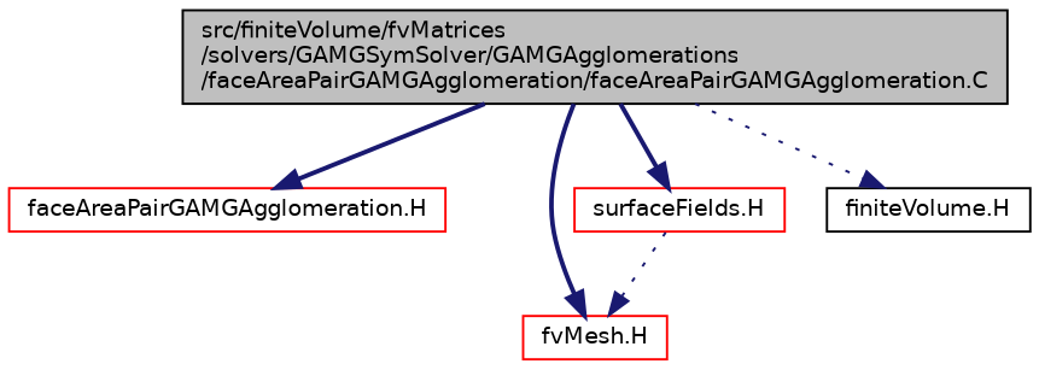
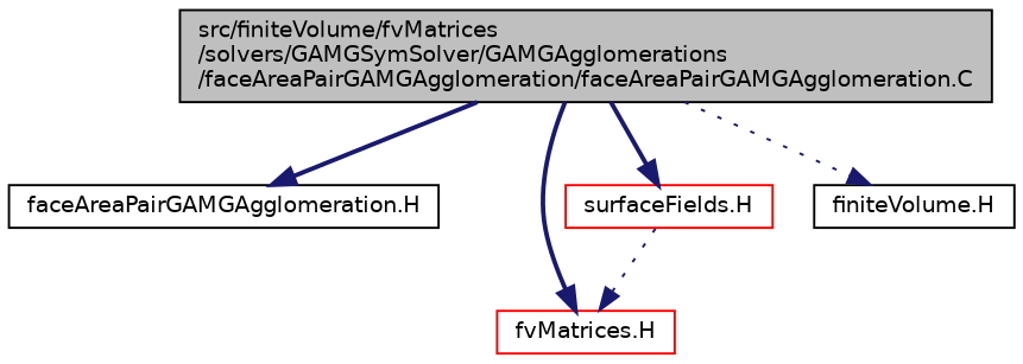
  digraph {
    node [color=red fontname=Helvetica fontsize=10 shape=record]
    edge [color=midnightblue fontname=Helvetica fontsize=10 labelfontname=Helvetica labelfontsize=10 style=bold]
    n1 [color=black fillcolor=grey75 fontcolor=black height=0.2 label="src/finiteVolume/fvMatrices\l/solvers/GAMGSymSolver/GAMGAgglomerations\l/faceAreaPairGAMGAgglomeration/faceAreaPairGAMGAgglomeration.C" style=filled width=0.4]
-   n2 [height=0.2 label="faceAreaPairGAMGAgglomeration.H" width=0.4]
-   n3 [height=0.2 label="fvMesh.H" width=0.4]
+   n2 [color=black height=0.2 label="faceAreaPairGAMGAgglomeration.H" width=0.4]
+   n3 [height=0.2 label="fvMatrices.H" width=0.4]
    n4 [height=0.2 label="surfaceFields.H" width=0.4]
    n5 [color=black height=0.2 label="finiteVolume.H" width=0.4]
    n1 -> n2
    n1 -> n3
    n1 -> n4
    n1 -> n5 [style=dotted]
    n4 -> n3 [style=dotted]
  }
